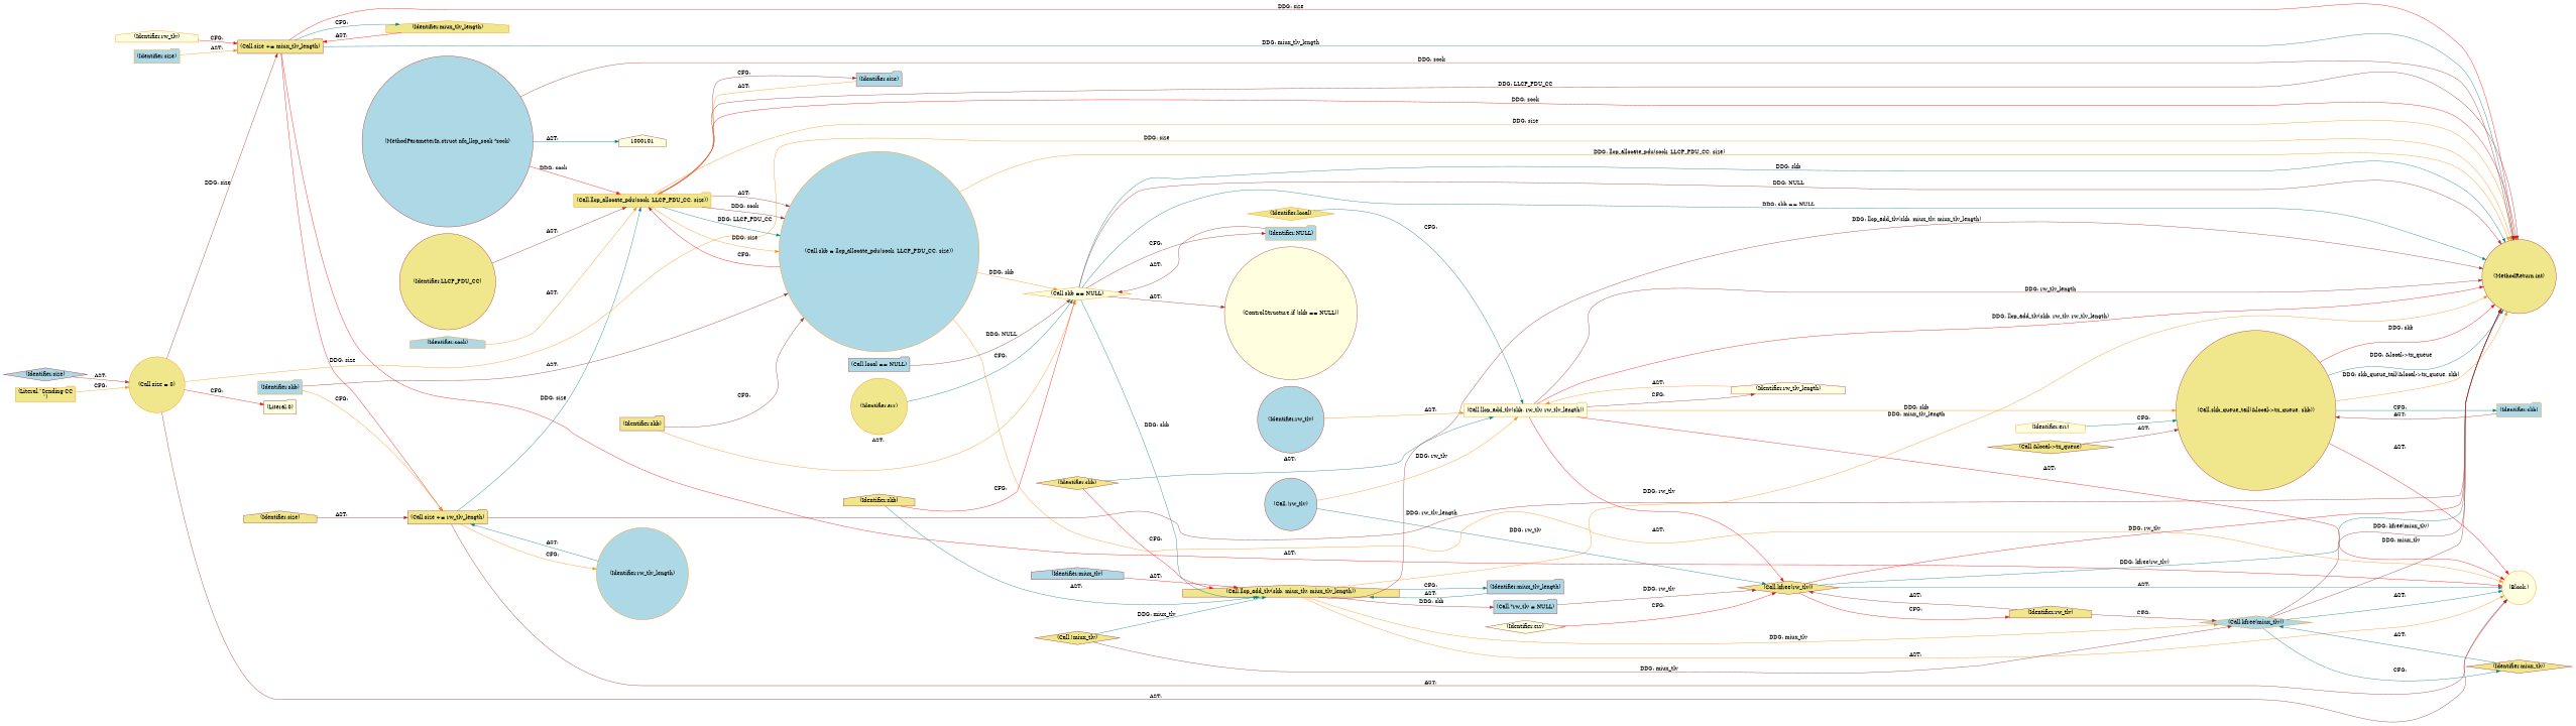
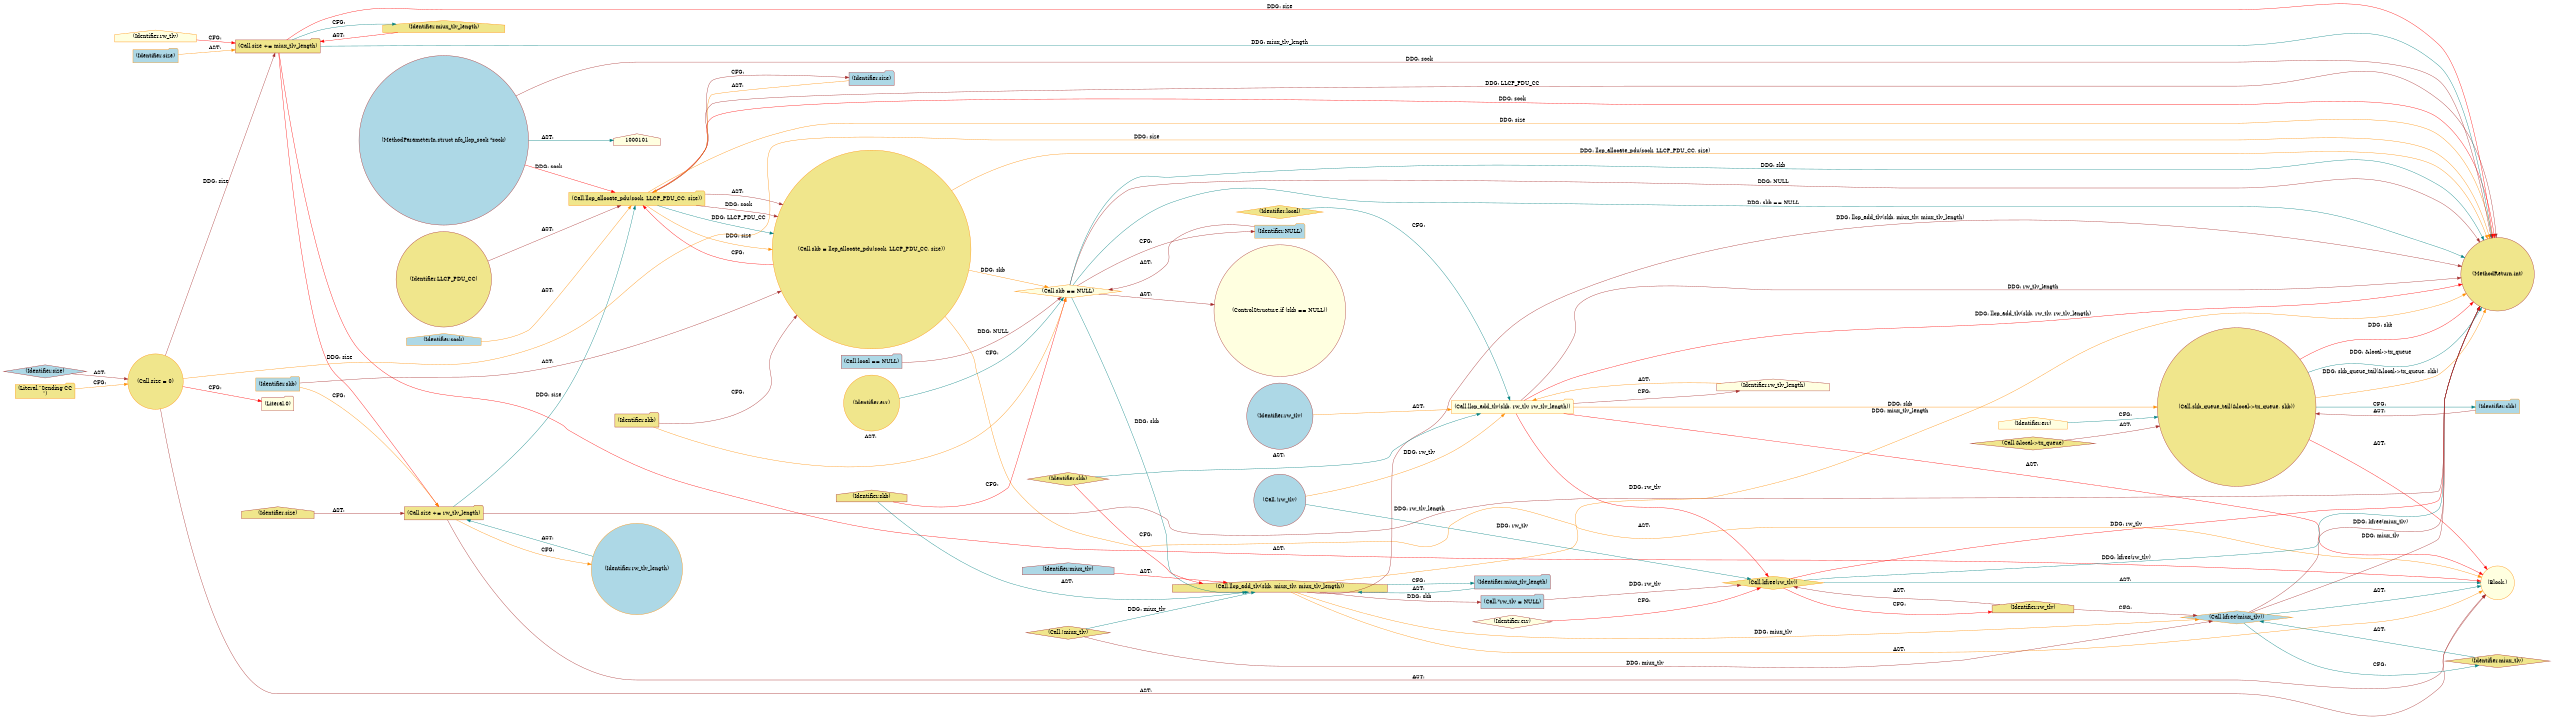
  digraph {
    rankdir=LR
    node [color=brown fillcolor=khaki shape=folder style=filled]
    edge [color=brown]
    n1 [color=darkorange label="(Call,llcp_allocate_pdu(sock, LLCP_PDU_CC, size))"]
-   n2 [color=darkorange fillcolor=lightblue label="(Call,skb = llcp_allocate_pdu(sock, LLCP_PDU_CC, size))" shape=circle]
+   n2 [color=darkorange label="(Call,skb = llcp_allocate_pdu(sock, LLCP_PDU_CC, size))" shape=circle]
    n3 [label="(MethodReturn,int)" shape=circle]
    n4 [fillcolor=lightblue label="(Identifier,size)"]
    n5 [color=darkorange fillcolor=lightyellow label="(Block,)" shape=circle]
    n6 [color=darkorange fillcolor=lightyellow label="(Call,skb == NULL)" shape=diamond]
    n7 [fillcolor=lightblue label="(MethodParameterIn,struct nfc_llcp_sock *sock)" shape=circle]
    1000101 [fillcolor=lightyellow shape=house]
    n9 [label="(Call,size += rw_tlv_length)"]
    n10 [color=darkorange fillcolor=lightblue label="(Identifier,rw_tlv_length)" shape=circle]
    n11 [label="(Call,size += miux_tlv_length)"]
    n12 [color=darkorange label="(Identifier,miux_tlv_length)" shape=house]
    n13 [color=darkorange label="(Call,size = 0)" shape=circle]
    n14 [fillcolor=lightyellow label="(Literal,0)"]
    n15 [label="(Call,llcp_add_tlv(skb, miux_tlv, miux_tlv_length))" shape=house]
    n16 [color=darkorange fillcolor=lightblue label="(Identifier,NULL)"]
    n17 [fillcolor=lightyellow label="(ControlStructure,if (skb == NULL))" shape=circle]
    n18 [color=darkorange fillcolor=lightblue label="(Call,kfree(miux_tlv))" shape=diamond]
    n19 [fillcolor=lightblue label="(Identifier,miux_tlv_length)"]
    n20 [fillcolor=lightblue label="(Call,*rw_tlv = NULL)"]
    n21 [color=darkorange fillcolor=lightyellow label="(Call,llcp_add_tlv(skb, rw_tlv, rw_tlv_length))"]
    n22 [label="(Call,skb_queue_tail(&local->tx_queue, skb))" shape=circle]
-   n23 [label="(Call,kfree(rw_tlv))" shape=diamond]
+   n23 [color=darkorange label="(Call,kfree(rw_tlv))" shape=diamond]
    n24 [fillcolor=lightyellow label="(Identifier,rw_tlv_length)" shape=house]
    n25 [label="(Identifier,miux_tlv)" shape=diamond]
    n26 [color=darkorange fillcolor=lightblue label="(Identifier,skb)"]
    n27 [label="(Identifier,rw_tlv)" shape=house]
    n28 [fillcolor=lightblue label="(Call,!rw_tlv)" shape=circle]
    n29 [color=darkorange fillcolor=lightblue label="(Identifier,size)"]
    n30 [label="(Identifier,skb)" shape=house]
    n31 [color=darkorange fillcolor=lightyellow label="(Identifier,rw_tlv)" shape=house]
    n32 [label="(Identifier,skb)"]
    n33 [label="(Call,!miux_tlv)" shape=diamond]
    n34 [color=darkorange fillcolor=lightblue label="(Identifier,skb)"]
    n35 [color=darkorange label="(Identifier,err)" shape=circle]
    n36 [label="(Identifier,LLCP_PDU_CC)" shape=circle]
    n37 [label="(Call,&local->tx_queue)" shape=diamond]
    n38 [label="(Identifier,skb)" shape=diamond]
    n39 [color=darkorange fillcolor=lightblue label="(Identifier,sock)" shape=house]
    n40 [color=darkorange fillcolor=lightyellow label="(Identifier,err)" shape=house]
    n41 [fillcolor=lightyellow label="(Identifier,err)" shape=diamond]
    n42 [label="(Identifier,size)" shape=house]
    n43 [color=darkorange label="(Identifier,local)" shape=diamond]
    n44 [fillcolor=lightblue label="(Identifier,size)" shape=diamond]
    n45 [fillcolor=lightblue label="(Identifier,rw_tlv)" shape=circle]
    n46 [fillcolor=lightblue label="(Call,local == NULL)"]
    n47 [color=darkorange label="(Literal,\"Sending CC\n\")"]
    n48 [fillcolor=lightblue label="(Identifier,miux_tlv)" shape=house]
    n1 -> n2 [label="AST: "]
    n1 -> n2 [label="DDG: sock"]
    n1 -> n2 [color=teal label="DDG: LLCP_PDU_CC"]
    n1 -> n2 [color=darkorange label="DDG: size"]
    n1 -> n3 [label="DDG: LLCP_PDU_CC"]
    n1 -> n3 [color=red label="DDG: sock"]
    n1 -> n3 [color=darkorange label="DDG: size"]
    n1 -> n4 [label="CFG: "]
    n2 -> n1 [color=red label="CFG: "]
    n2 -> n3 [color=darkorange label="DDG: llcp_allocate_pdu(sock, LLCP_PDU_CC, size)"]
    n2 -> n5 [color=darkorange label="AST: "]
    n2 -> n6 [color=darkorange label="DDG: skb"]
    n4 -> n1 [color=darkorange label="AST: "]
    n6 -> n3 [label="DDG: NULL"]
    n6 -> n3 [color=teal label="DDG: skb == NULL"]
    n6 -> n3 [color=teal label="DDG: skb"]
    n6 -> n15 [color=teal label="DDG: skb"]
    n6 -> n16 [label="CFG: "]
    n6 -> n17 [label="AST: "]
    n7 -> n1 [color=red label="DDG: sock"]
    n7 -> n3 [label="DDG: sock"]
    n7 -> 1000101 [color=teal label="AST: "]
    n9 -> n1 [color=teal label="DDG: size"]
    n9 -> n3 [label="DDG: rw_tlv_length"]
    n9 -> n5 [label="AST: "]
    n9 -> n10 [color=darkorange label="CFG: "]
    n10 -> n9 [color=teal label="AST: "]
    n11 -> n3 [color=teal label="DDG: miux_tlv_length"]
    n11 -> n3 [color=red label="DDG: size"]
    n11 -> n5 [color=red label="AST: "]
    n11 -> n9 [color=red label="DDG: size"]
    n11 -> n12 [color=teal label="CFG: "]
    n12 -> n11 [color=red label="AST: "]
    n13 -> n3 [color=darkorange label="DDG: size"]
    n13 -> n5 [label="AST: "]
    n13 -> n11 [label="DDG: size"]
    n13 -> n14 [color=red label="CFG: "]
    n15 -> n3 [label="DDG: llcp_add_tlv(skb, miux_tlv, miux_tlv_length)"]
    n15 -> n3 [color=darkorange label="DDG: miux_tlv_length"]
    n15 -> n5 [color=darkorange label="AST: "]
    n15 -> n18 [color=darkorange label="DDG: miux_tlv"]
    n15 -> n19 [color=teal label="CFG: "]
    n15 -> n20 [label="DDG: skb"]
    n16 -> n6 [label="AST: "]
    n18 -> n3 [label="DDG: miux_tlv"]
    n18 -> n3 [label="DDG: kfree(miux_tlv)"]
    n18 -> n5 [color=teal label="AST: "]
    n18 -> n25 [color=teal label="CFG: "]
    n19 -> n15 [color=teal label="AST: "]
    n20 -> n23 [label="DDG: rw_tlv"]
    n21 -> n3 [label="DDG: rw_tlv_length"]
    n21 -> n3 [color=red label="DDG: llcp_add_tlv(skb, rw_tlv, rw_tlv_length)"]
    n21 -> n5 [color=red label="AST: "]
    n21 -> n22 [color=darkorange label="DDG: skb"]
    n21 -> n23 [color=red label="DDG: rw_tlv"]
    n21 -> n24 [label="CFG: "]
    n22 -> n3 [color=red label="DDG: skb"]
    n22 -> n3 [color=teal label="DDG: &local->tx_queue"]
    n22 -> n3 [color=darkorange label="DDG: skb_queue_tail(&local->tx_queue, skb)"]
    n22 -> n5 [color=red label="AST: "]
    n22 -> n26 [color=teal label="CFG: "]
    n23 -> n3 [color=teal label="DDG: kfree(rw_tlv)"]
    n23 -> n3 [color=red label="DDG: rw_tlv"]
    n23 -> n5 [color=teal label="AST: "]
    n23 -> n27 [color=red label="CFG: "]
    n24 -> n21 [color=darkorange label="AST: "]
    n25 -> n18 [color=teal label="AST: "]
    n26 -> n22 [label="AST: "]
    n27 -> n18 [label="CFG: "]
    n27 -> n23 [label="AST: "]
    n28 -> n21 [color=darkorange label="DDG: rw_tlv"]
    n28 -> n23 [color=teal label="DDG: rw_tlv"]
    n29 -> n11 [color=darkorange label="AST: "]
    n30 -> n6 [color=red label="CFG: "]
    n30 -> n15 [color=teal label="AST: "]
    n31 -> n11 [color=red label="CFG: "]
    n32 -> n2 [label="CFG: "]
    n32 -> n6 [color=darkorange label="AST: "]
    n33 -> n15 [color=teal label="DDG: miux_tlv"]
    n33 -> n18 [label="DDG: miux_tlv"]
    n34 -> n2 [label="AST: "]
    n34 -> n9 [color=darkorange label="CFG: "]
    n35 -> n6 [color=teal label="CFG: "]
    n36 -> n1 [label="AST: "]
    n37 -> n22 [label="AST: "]
    n38 -> n15 [color=red label="CFG: "]
    n38 -> n21 [color=teal label="AST: "]
    n39 -> n1 [color=darkorange label="AST: "]
    n40 -> n22 [color=teal label="CFG: "]
    n41 -> n23 [color=red label="CFG: "]
    n42 -> n9 [label="AST: "]
    n43 -> n21 [color=teal label="CFG: "]
    n44 -> n13 [label="AST: "]
    n45 -> n21 [color=darkorange label="AST: "]
    n46 -> n6 [label="DDG: NULL"]
    n47 -> n13 [color=darkorange label="CFG: "]
    n48 -> n15 [color=red label="AST: "]
  }
